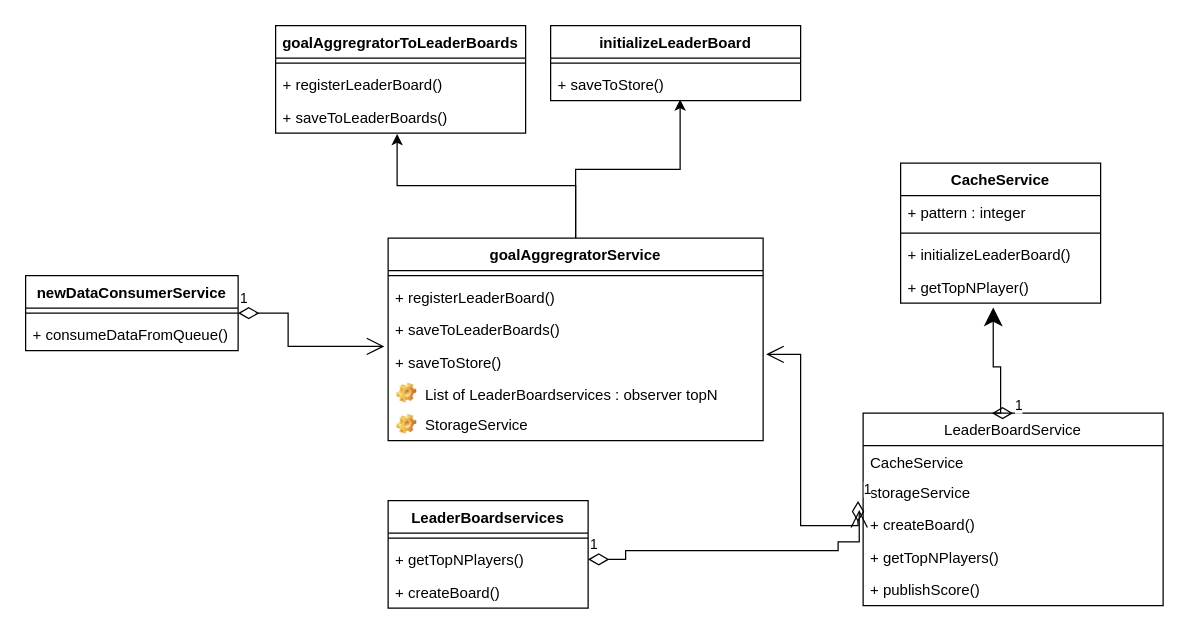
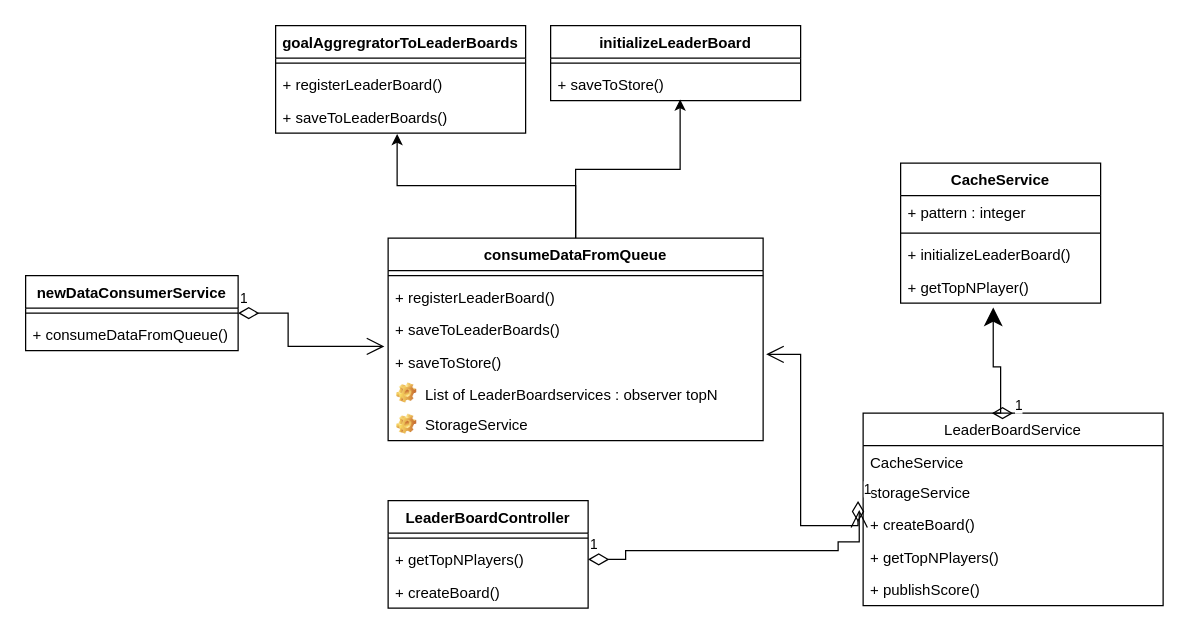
  <mxCell id="0" />
  <mxCell id="1" parent="0" />
  <mxCell id="2" value="goalAggregratorToLeaderBoards" style="swimlane;fontStyle=1;align=center;verticalAlign=top;childLayout=stackLayout;horizontal=1;startSize=26;horizontalStack=0;resizeParent=1;resizeParentMax=0;resizeLast=0;collapsible=1;marginBottom=0;" parent="1" vertex="1"><mxGeometry x="220" y="20" width="200" height="86" as="geometry" /></mxCell>
  <mxCell id="3" value="" style="line;strokeWidth=1;fillColor=none;align=left;verticalAlign=middle;spacingTop=-1;spacingLeft=3;spacingRight=3;rotatable=0;labelPosition=right;points=[];portConstraint=eastwest;" parent="2" vertex="1"><mxGeometry y="26" width="200" height="8" as="geometry" /></mxCell>
  <mxCell id="4" value="+ registerLeaderBoard()" style="text;strokeColor=none;fillColor=none;align=left;verticalAlign=top;spacingLeft=4;spacingRight=4;overflow=hidden;rotatable=0;points=[[0,0.5],[1,0.5]];portConstraint=eastwest;" parent="2" vertex="1"><mxGeometry y="34" width="200" height="26" as="geometry" /></mxCell>
  <mxCell id="5" value="+ saveToLeaderBoards()" style="text;strokeColor=none;fillColor=none;align=left;verticalAlign=top;spacingLeft=4;spacingRight=4;overflow=hidden;rotatable=0;points=[[0,0.5],[1,0.5]];portConstraint=eastwest;" parent="2" vertex="1"><mxGeometry y="60" width="200" height="26" as="geometry" /></mxCell>
  <mxCell id="6" value="initializeLeaderBoard" style="swimlane;fontStyle=1;align=center;verticalAlign=top;childLayout=stackLayout;horizontal=1;startSize=26;horizontalStack=0;resizeParent=1;resizeParentMax=0;resizeLast=0;collapsible=1;marginBottom=0;" parent="1" vertex="1"><mxGeometry x="440" y="20" width="200" height="60" as="geometry" /></mxCell>
  <mxCell id="7" value="" style="line;strokeWidth=1;fillColor=none;align=left;verticalAlign=middle;spacingTop=-1;spacingLeft=3;spacingRight=3;rotatable=0;labelPosition=right;points=[];portConstraint=eastwest;" parent="6" vertex="1"><mxGeometry y="26" width="200" height="8" as="geometry" /></mxCell>
  <mxCell id="8" value="+ saveToStore()" style="text;strokeColor=none;fillColor=none;align=left;verticalAlign=top;spacingLeft=4;spacingRight=4;overflow=hidden;rotatable=0;points=[[0,0.5],[1,0.5]];portConstraint=eastwest;" parent="6" vertex="1"><mxGeometry y="34" width="200" height="26" as="geometry" /></mxCell>
  <mxCell id="9" value="" style="edgeStyle=orthogonalEdgeStyle;rounded=0;orthogonalLoop=1;jettySize=auto;html=1;entryX=0.486;entryY=1.023;entryDx=0;entryDy=0;entryPerimeter=0;" parent="1" source="11" target="5" edge="1"><mxGeometry relative="1" as="geometry" /></mxCell>
  <mxCell id="10" style="edgeStyle=orthogonalEdgeStyle;rounded=0;orthogonalLoop=1;jettySize=auto;html=1;entryX=0.518;entryY=0.962;entryDx=0;entryDy=0;entryPerimeter=0;" parent="1" source="11" target="8" edge="1"><mxGeometry relative="1" as="geometry" /></mxCell>
- <mxCell id="11" value="goalAggregratorService" style="swimlane;fontStyle=1;align=center;verticalAlign=top;childLayout=stackLayout;horizontal=1;startSize=26;horizontalStack=0;resizeParent=1;resizeParentMax=0;resizeLast=0;collapsible=1;marginBottom=0;" parent="1" vertex="1"><mxGeometry x="310" y="190" width="300" height="162" as="geometry" /></mxCell>
+ <mxCell id="11" value="consumeDataFromQueue" style="swimlane;fontStyle=1;align=center;verticalAlign=top;childLayout=stackLayout;horizontal=1;startSize=26;horizontalStack=0;resizeParent=1;resizeParentMax=0;resizeLast=0;collapsible=1;marginBottom=0;" parent="1" vertex="1"><mxGeometry x="310" y="190" width="300" height="162" as="geometry" /></mxCell>
  <mxCell id="12" value="" style="line;strokeWidth=1;fillColor=none;align=left;verticalAlign=middle;spacingTop=-1;spacingLeft=3;spacingRight=3;rotatable=0;labelPosition=right;points=[];portConstraint=eastwest;" parent="11" vertex="1"><mxGeometry y="26" width="300" height="8" as="geometry" /></mxCell>
  <mxCell id="13" value="+ registerLeaderBoard()" style="text;strokeColor=none;fillColor=none;align=left;verticalAlign=top;spacingLeft=4;spacingRight=4;overflow=hidden;rotatable=0;points=[[0,0.5],[1,0.5]];portConstraint=eastwest;" parent="11" vertex="1"><mxGeometry y="34" width="300" height="26" as="geometry" /></mxCell>
  <mxCell id="14" value="+ saveToLeaderBoards()" style="text;strokeColor=none;fillColor=none;align=left;verticalAlign=top;spacingLeft=4;spacingRight=4;overflow=hidden;rotatable=0;points=[[0,0.5],[1,0.5]];portConstraint=eastwest;" parent="11" vertex="1"><mxGeometry y="60" width="300" height="26" as="geometry" /></mxCell>
  <mxCell id="15" value="+ saveToStore()" style="text;strokeColor=none;fillColor=none;align=left;verticalAlign=top;spacingLeft=4;spacingRight=4;overflow=hidden;rotatable=0;points=[[0,0.5],[1,0.5]];portConstraint=eastwest;" parent="11" vertex="1"><mxGeometry y="86" width="300" height="26" as="geometry" /></mxCell>
  <mxCell id="16" value="List of LeaderBoardservices : observer topN&#10;" style="label;fontStyle=0;strokeColor=none;fillColor=none;align=left;verticalAlign=top;overflow=hidden;spacingLeft=28;spacingRight=4;rotatable=0;points=[[0,0.5],[1,0.5]];portConstraint=eastwest;imageWidth=16;imageHeight=16;image=img/clipart/Gear_128x128.png" parent="11" vertex="1"><mxGeometry y="112" width="300" height="24" as="geometry" /></mxCell>
  <mxCell id="17" value="StorageService" style="label;fontStyle=0;strokeColor=none;fillColor=none;align=left;verticalAlign=top;overflow=hidden;spacingLeft=28;spacingRight=4;rotatable=0;points=[[0,0.5],[1,0.5]];portConstraint=eastwest;imageWidth=16;imageHeight=16;image=img/clipart/Gear_128x128.png" parent="11" vertex="1"><mxGeometry y="136" width="300" height="26" as="geometry" /></mxCell>
  <mxCell id="18" value="LeaderBoardService" style="swimlane;fontStyle=0;childLayout=stackLayout;horizontal=1;startSize=26;fillColor=none;horizontalStack=0;resizeParent=1;resizeParentMax=0;resizeLast=0;collapsible=1;marginBottom=0;" parent="1" vertex="1"><mxGeometry x="690" y="330" width="240" height="154" as="geometry" /></mxCell>
  <mxCell id="19" value="CacheService" style="text;strokeColor=none;fillColor=none;align=left;verticalAlign=top;spacingLeft=4;spacingRight=4;overflow=hidden;rotatable=0;points=[[0,0.5],[1,0.5]];portConstraint=eastwest;" parent="18" vertex="1"><mxGeometry y="26" width="240" height="24" as="geometry" /></mxCell>
  <mxCell id="20" value="storageService " style="text;strokeColor=none;fillColor=none;align=left;verticalAlign=top;spacingLeft=4;spacingRight=4;overflow=hidden;rotatable=0;points=[[0,0.5],[1,0.5]];portConstraint=eastwest;" parent="18" vertex="1"><mxGeometry y="50" width="240" height="26" as="geometry" /></mxCell>
  <mxCell id="21" value="+ createBoard()" style="text;strokeColor=none;fillColor=none;align=left;verticalAlign=top;spacingLeft=4;spacingRight=4;overflow=hidden;rotatable=0;points=[[0,0.5],[1,0.5]];portConstraint=eastwest;" parent="18" vertex="1"><mxGeometry y="76" width="240" height="26" as="geometry" /></mxCell>
  <mxCell id="22" value="+ getTopNPlayers()" style="text;strokeColor=none;fillColor=none;align=left;verticalAlign=top;spacingLeft=4;spacingRight=4;overflow=hidden;rotatable=0;points=[[0,0.5],[1,0.5]];portConstraint=eastwest;" parent="18" vertex="1"><mxGeometry y="102" width="240" height="26" as="geometry" /></mxCell>
  <mxCell id="23" value="+ publishScore()" style="text;strokeColor=none;fillColor=none;align=left;verticalAlign=top;spacingLeft=4;spacingRight=4;overflow=hidden;rotatable=0;points=[[0,0.5],[1,0.5]];portConstraint=eastwest;" parent="18" vertex="1"><mxGeometry y="128" width="240" height="26" as="geometry" /></mxCell>
  <mxCell id="24" value="1" style="endArrow=open;html=1;endSize=12;startArrow=diamondThin;startSize=14;startFill=0;edgeStyle=orthogonalEdgeStyle;align=left;verticalAlign=bottom;rounded=0;exitX=-0.017;exitY=0.777;exitDx=0;exitDy=0;exitPerimeter=0;entryX=1.008;entryY=0.269;entryDx=0;entryDy=0;entryPerimeter=0;" parent="1" source="20" target="15" edge="1"><mxGeometry x="-1" y="3" relative="1" as="geometry"><mxPoint x="470" y="270" as="sourcePoint" /><mxPoint x="660" y="280" as="targetPoint" /><Array as="points"><mxPoint x="686" y="420" /><mxPoint x="640" y="420" /><mxPoint x="640" y="283" /></Array></mxGeometry></mxCell>
  <mxCell id="25" value="CacheService" style="swimlane;fontStyle=1;align=center;verticalAlign=top;childLayout=stackLayout;horizontal=1;startSize=26;horizontalStack=0;resizeParent=1;resizeParentMax=0;resizeLast=0;collapsible=1;marginBottom=0;" parent="1" vertex="1"><mxGeometry x="720" y="130" width="160" height="112" as="geometry" /></mxCell>
  <mxCell id="26" value="+ pattern : integer" style="text;strokeColor=none;fillColor=none;align=left;verticalAlign=top;spacingLeft=4;spacingRight=4;overflow=hidden;rotatable=0;points=[[0,0.5],[1,0.5]];portConstraint=eastwest;" parent="25" vertex="1"><mxGeometry y="26" width="160" height="26" as="geometry" /></mxCell>
  <mxCell id="27" value="" style="line;strokeWidth=1;fillColor=none;align=left;verticalAlign=middle;spacingTop=-1;spacingLeft=3;spacingRight=3;rotatable=0;labelPosition=right;points=[];portConstraint=eastwest;" parent="25" vertex="1"><mxGeometry y="52" width="160" height="8" as="geometry" /></mxCell>
  <mxCell id="28" value="+ initializeLeaderBoard()" style="text;strokeColor=none;fillColor=none;align=left;verticalAlign=top;spacingLeft=4;spacingRight=4;overflow=hidden;rotatable=0;points=[[0,0.5],[1,0.5]];portConstraint=eastwest;" parent="25" vertex="1"><mxGeometry y="60" width="160" height="26" as="geometry" /></mxCell>
  <mxCell id="29" value="+ getTopNPlayer()" style="text;strokeColor=none;fillColor=none;align=left;verticalAlign=top;spacingLeft=4;spacingRight=4;overflow=hidden;rotatable=0;points=[[0,0.5],[1,0.5]];portConstraint=eastwest;" parent="25" vertex="1"><mxGeometry y="86" width="160" height="26" as="geometry" /></mxCell>
  <mxCell id="30" value="1" style="endArrow=classic;html=1;endSize=12;startArrow=diamondThin;startSize=14;startFill=0;edgeStyle=orthogonalEdgeStyle;align=left;verticalAlign=bottom;rounded=0;exitX=0.5;exitY=0;exitDx=0;exitDy=0;entryX=0.463;entryY=1.131;entryDx=0;entryDy=0;entryPerimeter=0;" parent="1" source="18" target="29" edge="1"><mxGeometry x="-1" y="3" relative="1" as="geometry"><mxPoint x="695.92" y="436.202" as="sourcePoint" /><mxPoint x="602.4" y="292.994" as="targetPoint" /><Array as="points"><mxPoint x="800" y="330" /><mxPoint x="800" y="293" /><mxPoint x="794" y="293" /></Array></mxGeometry></mxCell>
- <mxCell id="31" value="LeaderBoardservices" style="swimlane;fontStyle=1;align=center;verticalAlign=top;childLayout=stackLayout;horizontal=1;startSize=26;horizontalStack=0;resizeParent=1;resizeParentMax=0;resizeLast=0;collapsible=1;marginBottom=0;" parent="1" vertex="1"><mxGeometry x="310" y="400" width="160" height="86" as="geometry" /></mxCell>
+ <mxCell id="31" value="LeaderBoardController" style="swimlane;fontStyle=1;align=center;verticalAlign=top;childLayout=stackLayout;horizontal=1;startSize=26;horizontalStack=0;resizeParent=1;resizeParentMax=0;resizeLast=0;collapsible=1;marginBottom=0;" parent="1" vertex="1"><mxGeometry x="310" y="400" width="160" height="86" as="geometry" /></mxCell>
  <mxCell id="32" value="" style="line;strokeWidth=1;fillColor=none;align=left;verticalAlign=middle;spacingTop=-1;spacingLeft=3;spacingRight=3;rotatable=0;labelPosition=right;points=[];portConstraint=eastwest;" parent="31" vertex="1"><mxGeometry y="26" width="160" height="8" as="geometry" /></mxCell>
  <mxCell id="33" value="+ getTopNPlayers()" style="text;strokeColor=none;fillColor=none;align=left;verticalAlign=top;spacingLeft=4;spacingRight=4;overflow=hidden;rotatable=0;points=[[0,0.5],[1,0.5]];portConstraint=eastwest;" parent="31" vertex="1"><mxGeometry y="34" width="160" height="26" as="geometry" /></mxCell>
  <mxCell id="34" value="+ createBoard()" style="text;strokeColor=none;fillColor=none;align=left;verticalAlign=top;spacingLeft=4;spacingRight=4;overflow=hidden;rotatable=0;points=[[0,0.5],[1,0.5]];portConstraint=eastwest;" parent="31" vertex="1"><mxGeometry y="60" width="160" height="26" as="geometry" /></mxCell>
  <mxCell id="35" value="newDataConsumerService" style="swimlane;fontStyle=1;align=center;verticalAlign=top;childLayout=stackLayout;horizontal=1;startSize=26;horizontalStack=0;resizeParent=1;resizeParentMax=0;resizeLast=0;collapsible=1;marginBottom=0;" parent="1" vertex="1"><mxGeometry x="20" y="220" width="170" height="60" as="geometry" /></mxCell>
  <mxCell id="36" value="" style="line;strokeWidth=1;fillColor=none;align=left;verticalAlign=middle;spacingTop=-1;spacingLeft=3;spacingRight=3;rotatable=0;labelPosition=right;points=[];portConstraint=eastwest;" parent="35" vertex="1"><mxGeometry y="26" width="170" height="8" as="geometry" /></mxCell>
  <mxCell id="37" value="+ consumeDataFromQueue()" style="text;strokeColor=none;fillColor=none;align=left;verticalAlign=top;spacingLeft=4;spacingRight=4;overflow=hidden;rotatable=0;points=[[0,0.5],[1,0.5]];portConstraint=eastwest;" parent="35" vertex="1"><mxGeometry y="34" width="170" height="26" as="geometry" /></mxCell>
  <mxCell id="38" value="1" style="endArrow=open;html=1;endSize=12;startArrow=diamondThin;startSize=14;startFill=0;edgeStyle=orthogonalEdgeStyle;align=left;verticalAlign=bottom;rounded=0;exitX=1;exitY=0.5;exitDx=0;exitDy=0;entryX=-0.01;entryY=0.023;entryDx=0;entryDy=0;entryPerimeter=0;" parent="1" source="35" target="15" edge="1"><mxGeometry x="-1" y="3" relative="1" as="geometry"><mxPoint x="163.52" y="473.212" as="sourcePoint" /><mxPoint x="70" y="330.004" as="targetPoint" /><Array as="points"><mxPoint x="230" y="250" /><mxPoint x="230" y="277" /></Array></mxGeometry></mxCell>
  <mxCell id="39" value="1" style="endArrow=open;html=1;endSize=12;startArrow=diamondThin;startSize=14;startFill=0;edgeStyle=orthogonalEdgeStyle;align=left;verticalAlign=bottom;rounded=0;exitX=1;exitY=0.5;exitDx=0;exitDy=0;entryX=-0.013;entryY=0.054;entryDx=0;entryDy=0;entryPerimeter=0;" parent="1" source="33" target="21" edge="1"><mxGeometry x="-1" y="3" relative="1" as="geometry"><mxPoint x="695.92" y="436.202" as="sourcePoint" /><mxPoint x="602.4" y="292.994" as="targetPoint" /><Array as="points"><mxPoint x="500" y="447" /><mxPoint x="500" y="440" /><mxPoint x="670" y="440" /><mxPoint x="670" y="433" /></Array></mxGeometry></mxCell>
